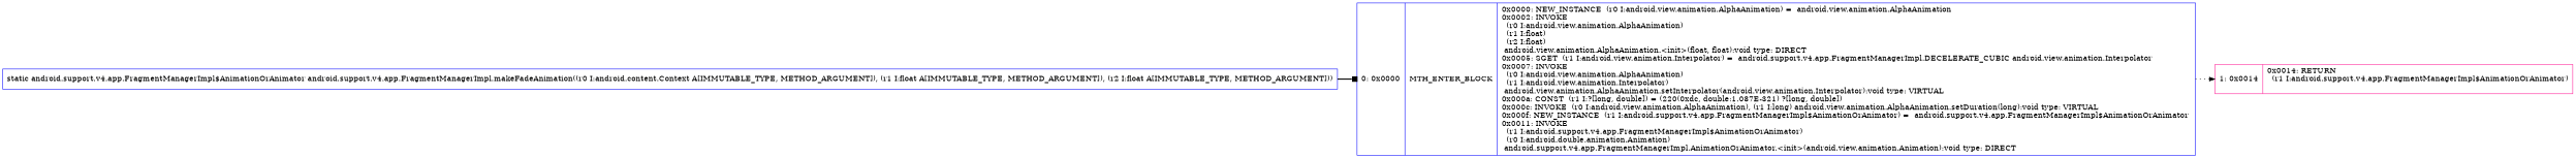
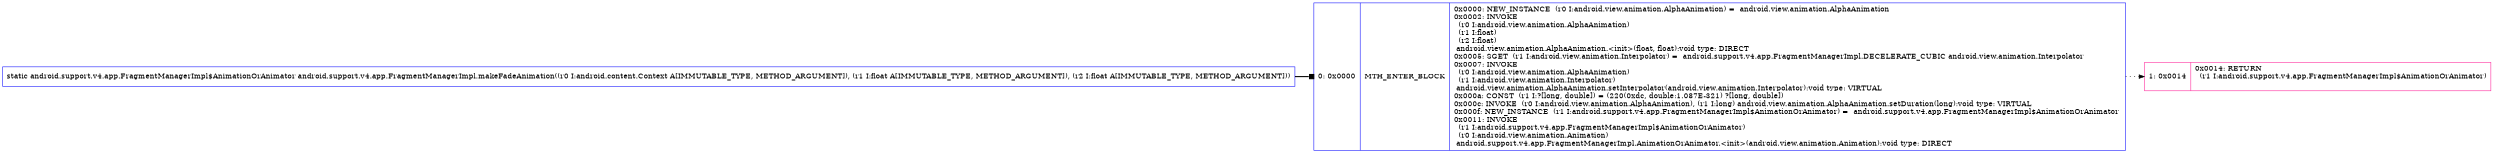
  digraph {
    rankdir=LR
    node [shape=record color=blue]
-   n1 [label="{0\:\ 0x0000|MTH_ENTER_BLOCK\l|0x0000: NEW_INSTANCE  (r0 I:android.view.animation.AlphaAnimation) =  android.view.animation.AlphaAnimation \l0x0002: INVOKE  \l  (r0 I:android.view.animation.AlphaAnimation)\l  (r1 I:float)\l  (r2 I:float)\l android.view.animation.AlphaAnimation.\<init\>(float, float):void type: DIRECT \l0x0005: SGET  (r1 I:android.view.animation.Interpolator) =  android.support.v4.app.FragmentManagerImpl.DECELERATE_CUBIC android.view.animation.Interpolator \l0x0007: INVOKE  \l  (r0 I:android.view.animation.AlphaAnimation)\l  (r1 I:android.view.animation.Interpolator)\l android.view.animation.AlphaAnimation.setInterpolator(android.view.animation.Interpolator):void type: VIRTUAL \l0x000a: CONST  (r1 I:?[long, double]) = (220(0xdc, double:1.087E\-321) ?[long, double]) \l0x000c: INVOKE  (r0 I:android.view.animation.AlphaAnimation), (r1 I:long) android.view.animation.AlphaAnimation.setDuration(long):void type: VIRTUAL \l0x000f: NEW_INSTANCE  (r1 I:android.support.v4.app.FragmentManagerImpl$AnimationOrAnimator) =  android.support.v4.app.FragmentManagerImpl$AnimationOrAnimator \l0x0011: INVOKE  \l  (r1 I:android.support.v4.app.FragmentManagerImpl$AnimationOrAnimator)\l  (r0 I:android.double.animation.Animation)\l android.support.v4.app.FragmentManagerImpl.AnimationOrAnimator.\<init\>(android.view.animation.Animation):void type: DIRECT \l}"]
+   n1 [label="{0\:\ 0x0000|MTH_ENTER_BLOCK\l|0x0000: NEW_INSTANCE  (r0 I:android.view.animation.AlphaAnimation) =  android.view.animation.AlphaAnimation \l0x0002: INVOKE  \l  (r0 I:android.view.animation.AlphaAnimation)\l  (r1 I:float)\l  (r2 I:float)\l android.view.animation.AlphaAnimation.\<init\>(float, float):void type: DIRECT \l0x0005: SGET  (r1 I:android.view.animation.Interpolator) =  android.support.v4.app.FragmentManagerImpl.DECELERATE_CUBIC android.view.animation.Interpolator \l0x0007: INVOKE  \l  (r0 I:android.view.animation.AlphaAnimation)\l  (r1 I:android.view.animation.Interpolator)\l android.view.animation.AlphaAnimation.setInterpolator(android.view.animation.Interpolator):void type: VIRTUAL \l0x000a: CONST  (r1 I:?[long, double]) = (220(0xdc, double:1.087E\-321) ?[long, double]) \l0x000c: INVOKE  (r0 I:android.view.animation.AlphaAnimation), (r1 I:long) android.view.animation.AlphaAnimation.setDuration(long):void type: VIRTUAL \l0x000f: NEW_INSTANCE  (r1 I:android.support.v4.app.FragmentManagerImpl$AnimationOrAnimator) =  android.support.v4.app.FragmentManagerImpl$AnimationOrAnimator \l0x0011: INVOKE  \l  (r1 I:android.support.v4.app.FragmentManagerImpl$AnimationOrAnimator)\l  (r0 I:android.view.animation.Animation)\l android.support.v4.app.FragmentManagerImpl.AnimationOrAnimator.\<init\>(android.view.animation.Animation):void type: DIRECT \l}"]
    n2 [label="{1\:\ 0x0014|0x0014: RETURN  \l  (r1 I:android.support.v4.app.FragmentManagerImpl$AnimationOrAnimator)\l \l}" color=deeppink]
    n3 [label="{static android.support.v4.app.FragmentManagerImpl$AnimationOrAnimator android.support.v4.app.FragmentManagerImpl.makeFadeAnimation((r0 I:android.content.Context A[IMMUTABLE_TYPE, METHOD_ARGUMENT]), (r1 I:float A[IMMUTABLE_TYPE, METHOD_ARGUMENT]), (r2 I:float A[IMMUTABLE_TYPE, METHOD_ARGUMENT])) }"]
    n1 -> n2 [style=dotted arrowhead=normal]
    n3 -> n1 [style=bold arrowhead=box]
  }
